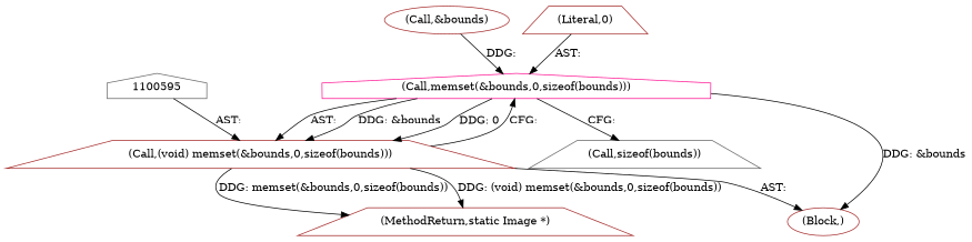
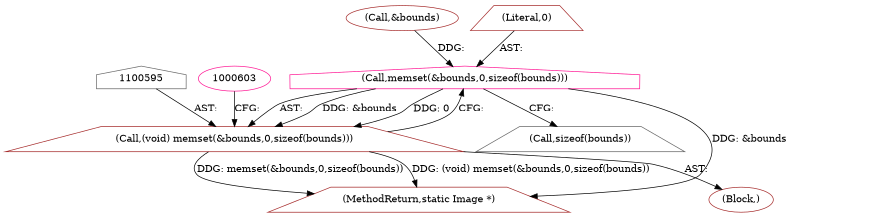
  digraph {
    node [color=brown shape=trapezium]
    n1 [color=deeppink label="(Call,memset(&bounds,0,sizeof(bounds)))" shape=house]
    n2 [label="(Call,(void) memset(&bounds,0,sizeof(bounds)))"]
    n3 [color=gray40 label="(Call,sizeof(bounds))"]
    n4 [label="(MethodReturn,static Image *)"]
    n5 [label="(Block,)" shape=ellipse]
    n6 [label="(Call,&bounds)" shape=ellipse]
    n7 [label="(Literal,0)"]
    n8 [color=gray40 label=1100595 shape=house]
+   1000603 [color=deeppink shape=ellipse]
    n1 -> n2 [label="AST: "]
    n1 -> n2 [label="DDG: &bounds"]
    n1 -> n2 [label="DDG: 0"]
    n1 -> n3 [label="CFG: "]
-   n1 -> n5 [label="DDG: &bounds"]
+   n1 -> n4 [label="DDG: &bounds"]
    n2 -> n1 [label="CFG: "]
    n2 -> n4 [label="DDG: memset(&bounds,0,sizeof(bounds))"]
    n2 -> n4 [label="DDG: (void) memset(&bounds,0,sizeof(bounds))"]
    n2 -> n5 [label="AST: "]
    n6 -> n1 [label="DDG: "]
    n7 -> n1 [label="AST: "]
    n8 -> n2 [label="AST: "]
+   1000603 -> n2 [label="CFG: "]
  }
